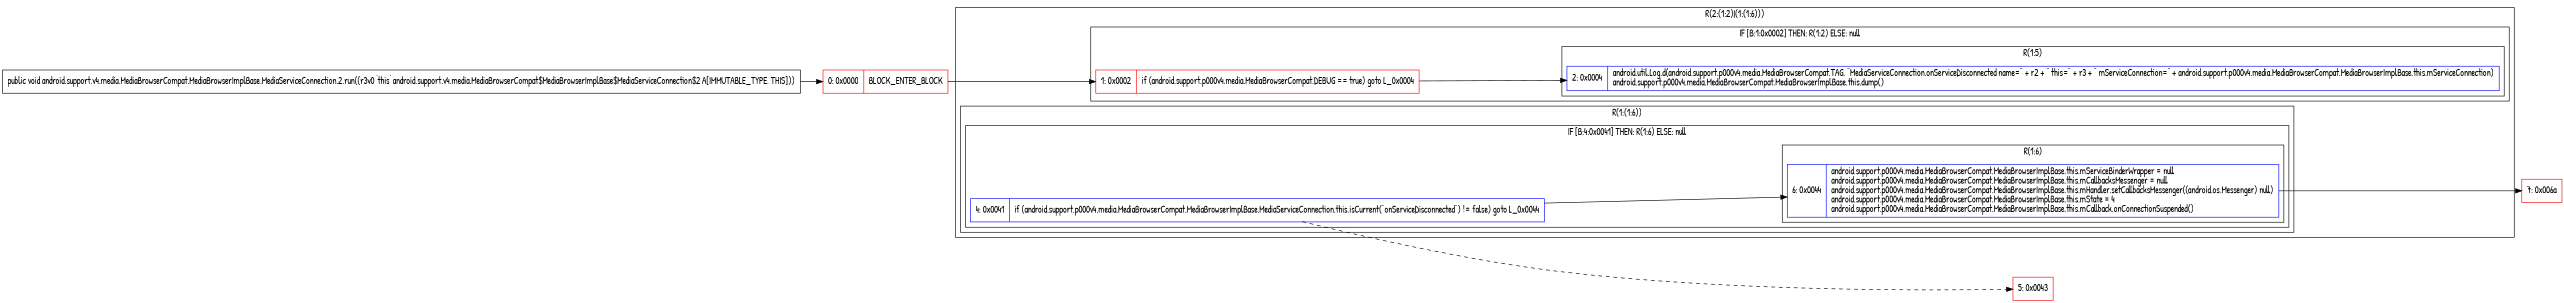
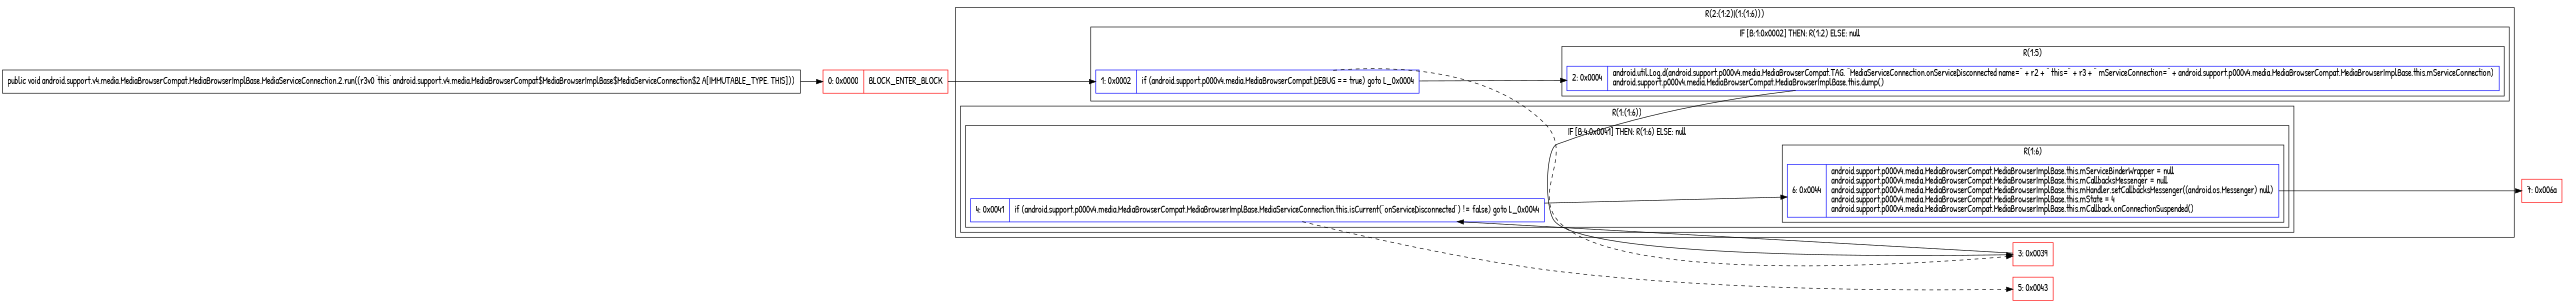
  digraph {
    fontname="Patrick Hand"
    rankdir=LR
    node [color=blue fontname="Patrick Hand" shape=record]
    edge [fontname="Patrick Hand"]
    n1 [label="{2\:\ 0x0004|android.util.Log.d(android.support.p000v4.media.MediaBrowserCompat.TAG, \"MediaServiceConnection.onServiceDisconnected name=\" + r2 + \" this=\" + r3 + \" mServiceConnection=\" + android.support.p000v4.media.MediaBrowserCompat.MediaBrowserImplBase.this.mServiceConnection)\landroid.support.p000v4.media.MediaBrowserCompat.MediaBrowserImplBase.this.dump()\l}"]
-   n2 [color=red label="{1\:\ 0x0002|if (android.support.p000v4.media.MediaBrowserCompat.DEBUG == true) goto L_0x0004\l}"]
+   n2 [label="{1\:\ 0x0002|if (android.support.p000v4.media.MediaBrowserCompat.DEBUG == true) goto L_0x0004\l}"]
    n3 [label="{6\:\ 0x0044|android.support.p000v4.media.MediaBrowserCompat.MediaBrowserImplBase.this.mServiceBinderWrapper = null\landroid.support.p000v4.media.MediaBrowserCompat.MediaBrowserImplBase.this.mCallbacksMessenger = null\landroid.support.p000v4.media.MediaBrowserCompat.MediaBrowserImplBase.this.mHandler.setCallbacksMessenger((android.os.Messenger) null)\landroid.support.p000v4.media.MediaBrowserCompat.MediaBrowserImplBase.this.mState = 4\landroid.support.p000v4.media.MediaBrowserCompat.MediaBrowserImplBase.this.mCallback.onConnectionSuspended()\l}"]
    n4 [label="{4\:\ 0x0041|if (android.support.p000v4.media.MediaBrowserCompat.MediaBrowserImplBase.MediaServiceConnection.this.isCurrent(\"onServiceDisconnected\") != false) goto L_0x0044\l}"]
+   n5 [color=red label="{3\:\ 0x0039}"]
    n6 [color=red label="{7\:\ 0x006a}"]
    n7 [color=red label="{5\:\ 0x0043}"]
    n8 [color=red label="{0\:\ 0x0000|BLOCK_ENTER_BLOCK\l}"]
    n9 [label="{public void android.support.v4.media.MediaBrowserCompat.MediaBrowserImplBase.MediaServiceConnection.2.run((r3v0 'this' android.support.v4.media.MediaBrowserCompat$MediaBrowserImplBase$MediaServiceConnection$2 A[IMMUTABLE_TYPE, THIS])) }" color=""]
    subgraph cluster_1 {
      label="R(2:(1:2)|(1:(1:6)))"
      subgraph cluster_2 {
        label="IF [B:1:0x0002] THEN: R(1:2) ELSE: null"
        n2
        subgraph cluster_3 {
          label="R(1:5)"
          n1
        }
      }
      subgraph cluster_4 {
        label="R(1:(1:6))"
        subgraph cluster_5 {
          label="IF [B:4:0x0041] THEN: R(1:6) ELSE: null"
          n4
          subgraph cluster_6 {
            label="R(1:6)"
            n3
          }
        }
      }
    }
+   n1 -> n5
    n2 -> n1
+   n2 -> n5 [style=dashed]
    n3 -> n6
    n4 -> n3
    n4 -> n7 [style=dashed]
+   n5 -> n4
    n8 -> n2
    n9 -> n8
  }
